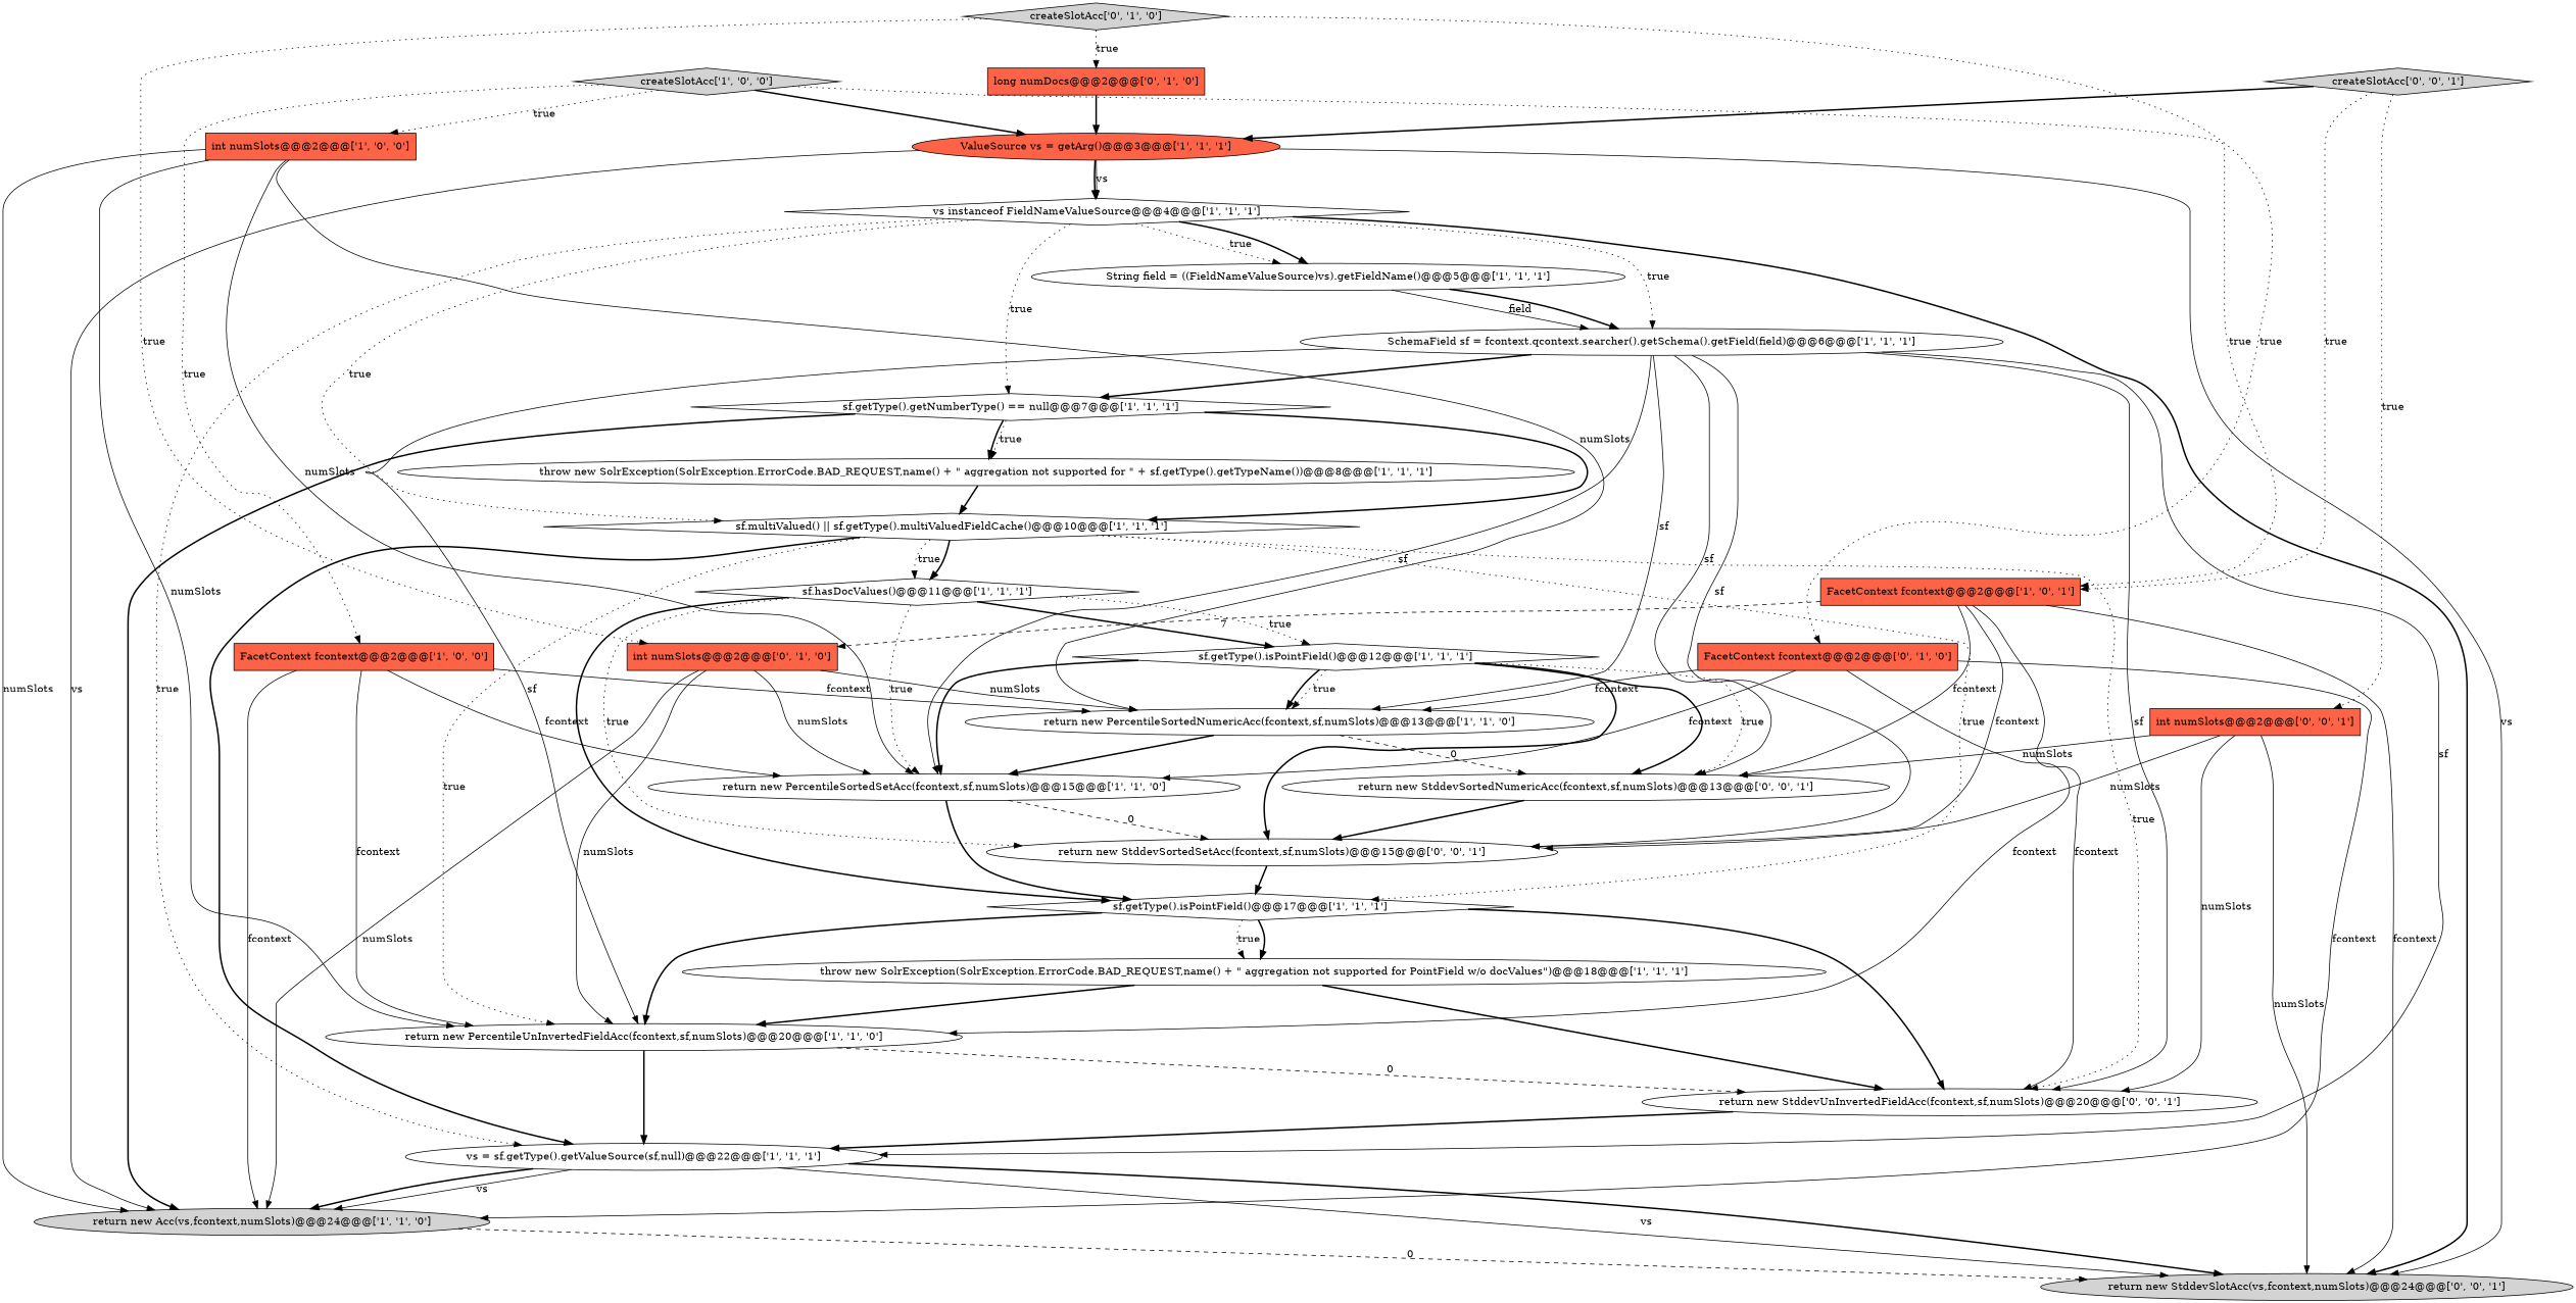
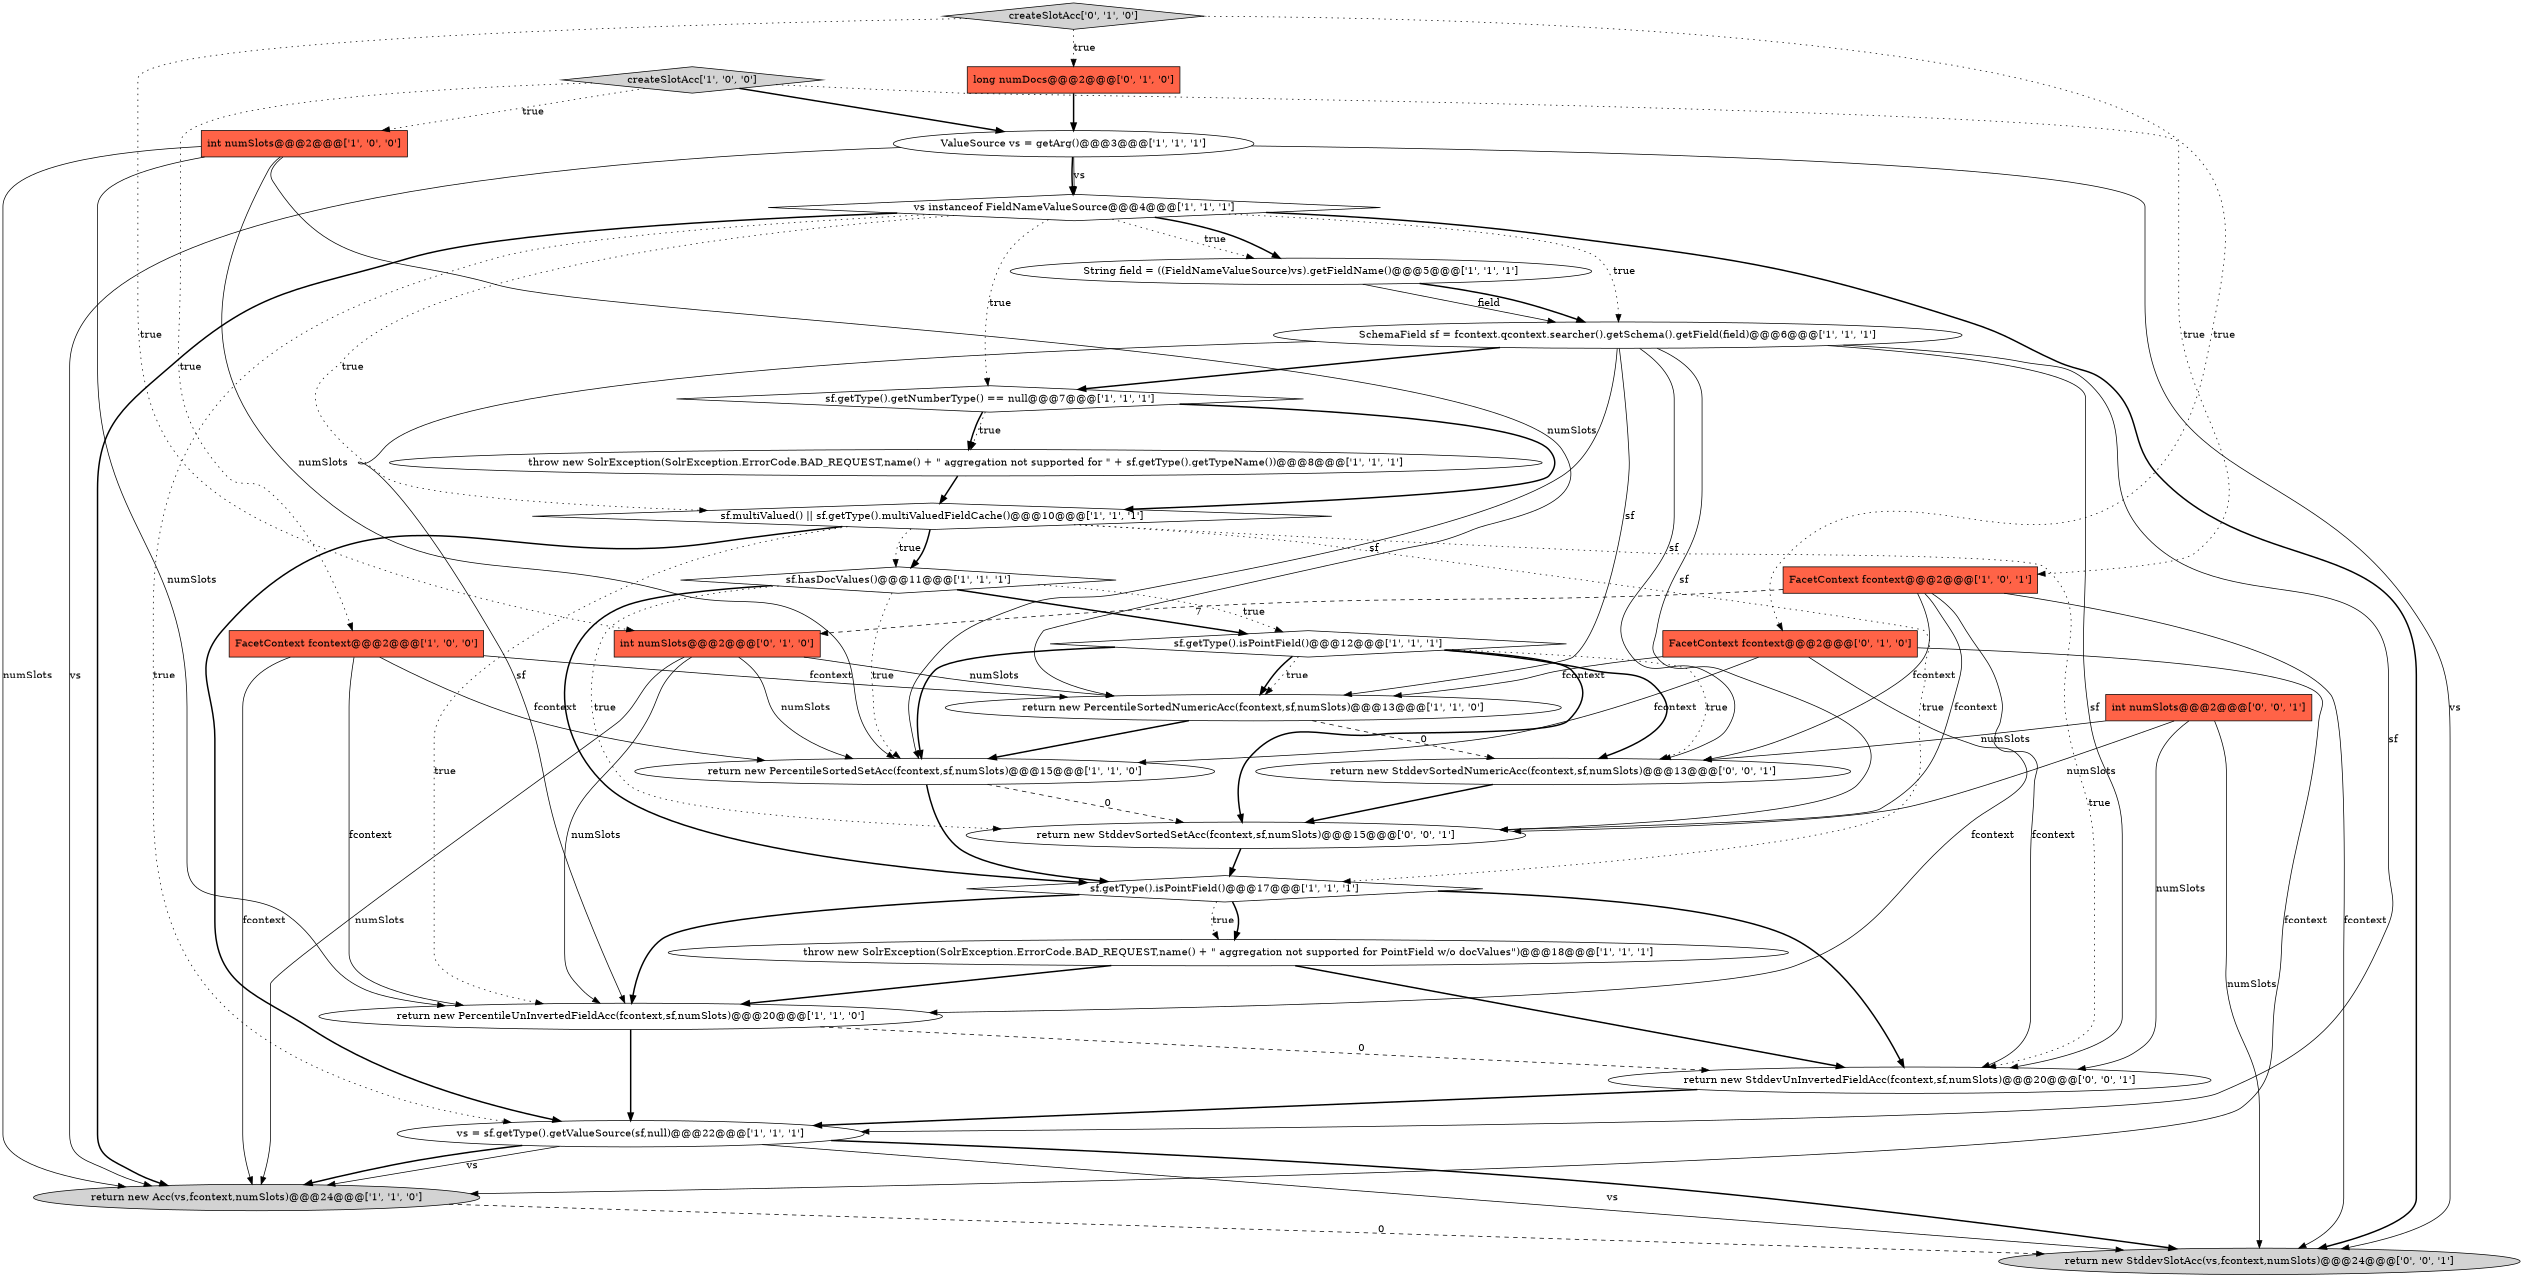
  digraph {
    node [fillcolor=white shape=ellipse style=filled]
    edge [style=solid]
    n1 [fillcolor=tomato label="int numSlots@@@2@@@['1', '0', '0']" shape=box]
    n2 [label="return new PercentileUnInvertedFieldAcc(fcontext,sf,numSlots)@@@20@@@['1', '1', '0']"]
    n3 [label="return new PercentileSortedNumericAcc(fcontext,sf,numSlots)@@@13@@@['1', '1', '0']"]
    n4 [fillcolor=lightgray label="return new Acc(vs,fcontext,numSlots)@@@24@@@['1', '1', '0']"]
    n5 [label="return new PercentileSortedSetAcc(fcontext,sf,numSlots)@@@15@@@['1', '1', '0']"]
    n6 [label="return new StddevUnInvertedFieldAcc(fcontext,sf,numSlots)@@@20@@@['0', '0', '1']"]
    n7 [label="vs = sf.getType().getValueSource(sf,null)@@@22@@@['1', '1', '1']"]
    n8 [label="return new StddevSortedNumericAcc(fcontext,sf,numSlots)@@@13@@@['0', '0', '1']"]
    n9 [fillcolor=lightgray label="return new StddevSlotAcc(vs,fcontext,numSlots)@@@24@@@['0', '0', '1']"]
    n10 [label="return new StddevSortedSetAcc(fcontext,sf,numSlots)@@@15@@@['0', '0', '1']"]
    n11 [label="sf.getType().isPointField()@@@17@@@['1', '1', '1']" shape=diamond]
    n12 [fillcolor=tomato label="int numSlots@@@2@@@['0', '0', '1']" shape=box]
    n13 [label="vs instanceof FieldNameValueSource@@@4@@@['1', '1', '1']" shape=diamond]
    n14 [label="sf.multiValued() || sf.getType().multiValuedFieldCache()@@@10@@@['1', '1', '1']" shape=diamond]
    n15 [label="SchemaField sf = fcontext.qcontext.searcher().getSchema().getField(field)@@@6@@@['1', '1', '1']"]
    n16 [label="String field = ((FieldNameValueSource)vs).getFieldName()@@@5@@@['1', '1', '1']"]
    n17 [label="sf.getType().getNumberType() == null@@@7@@@['1', '1', '1']" shape=diamond]
    n18 [label="sf.hasDocValues()@@@11@@@['1', '1', '1']" shape=diamond]
    n19 [label="throw new SolrException(SolrException.ErrorCode.BAD_REQUEST,name() + \" aggregation not supported for \" + sf.getType().getTypeName())@@@8@@@['1', '1', '1']"]
    n20 [label="sf.getType().isPointField()@@@12@@@['1', '1', '1']" shape=diamond]
    n21 [label="throw new SolrException(SolrException.ErrorCode.BAD_REQUEST,name() + \" aggregation not supported for PointField w/o docValues\")@@@18@@@['1', '1', '1']"]
    n22 [fillcolor=tomato label="FacetContext fcontext@@@2@@@['1', '0', '0']" shape=box]
-   n23 [fillcolor=tomato label="ValueSource vs = getArg()@@@3@@@['1', '1', '1']"]
+   n23 [label="ValueSource vs = getArg()@@@3@@@['1', '1', '1']"]
    n24 [fillcolor=lightgray label="createSlotAcc['1', '0', '0']" shape=diamond]
    n25 [fillcolor=tomato label="FacetContext fcontext@@@2@@@['1', '0', '1']" shape=box]
    n26 [fillcolor=tomato label="int numSlots@@@2@@@['0', '1', '0']" shape=box]
-   n27 [fillcolor=lightgray label="createSlotAcc['0', '0', '1']" shape=diamond]
    n28 [fillcolor=tomato label="FacetContext fcontext@@@2@@@['0', '1', '0']" shape=box]
    n29 [fillcolor=lightgray label="createSlotAcc['0', '1', '0']" shape=diamond]
    n30 [fillcolor=tomato label="long numDocs@@@2@@@['0', '1', '0']" shape=box]
    n1 -> n2 [label=numSlots]
    n1 -> n3 [label=numSlots]
    n1 -> n4 [label=numSlots]
    n1 -> n5 [label=numSlots]
    n2 -> n6 [label=0 style=dashed]
    n2 -> n7 [style=bold]
    n3 -> n5 [style=bold]
    n3 -> n8 [label=0 style=dashed]
    n4 -> n9 [label=0 style=dashed]
    n5 -> n10 [label=0 style=dashed]
    n5 -> n11 [style=bold]
    n6 -> n7 [style=bold]
    n7 -> n4 [label=vs]
    n7 -> n4 [style=bold]
    n7 -> n9 [label=vs]
    n7 -> n9 [style=bold]
    n8 -> n10 [style=bold]
    n10 -> n11 [style=bold]
    n11 -> n2 [style=bold]
    n11 -> n6 [style=bold]
    n11 -> n21 [style=bold]
    n11 -> n21 [label=true style=dotted]
    n12 -> n6 [label=numSlots]
    n12 -> n8 [label=numSlots]
    n12 -> n9 [label=numSlots]
    n12 -> n10 [label=numSlots]
-   n17 -> n4 [style=bold]
+   n13 -> n4 [style=bold]
    n13 -> n7 [label=true style=dotted]
    n13 -> n9 [style=bold]
    n13 -> n14 [label=true style=dotted]
    n13 -> n15 [label=true style=dotted]
    n13 -> n16 [label=true style=dotted]
    n13 -> n16 [style=bold]
    n13 -> n17 [label=true style=dotted]
    n14 -> n2 [label=true style=dotted]
    n14 -> n6 [label=true style=dotted]
    n14 -> n7 [style=bold]
    n14 -> n11 [label=true style=dotted]
    n14 -> n18 [label=true style=dotted]
    n14 -> n18 [style=bold]
    n15 -> n2 [label=sf]
    n15 -> n3 [label=sf]
    n15 -> n5 [label=sf]
    n15 -> n6 [label=sf]
    n15 -> n7 [label=sf]
    n15 -> n8 [label=sf]
    n15 -> n10 [label=sf]
    n15 -> n17 [style=bold]
    n16 -> n15 [label=field]
    n16 -> n15 [style=bold]
    n17 -> n14 [style=bold]
    n17 -> n19 [label=true style=dotted]
    n17 -> n19 [style=bold]
    n18 -> n5 [label=true style=dotted]
    n18 -> n10 [label=true style=dotted]
    n18 -> n11 [style=bold]
    n18 -> n20 [label=true style=dotted]
    n18 -> n20 [style=bold]
    n19 -> n14 [style=bold]
    n20 -> n3 [style=bold]
    n20 -> n3 [label=true style=dotted]
    n20 -> n5 [style=bold]
    n20 -> n8 [label=true style=dotted]
    n20 -> n8 [style=bold]
    n20 -> n10 [style=bold]
    n21 -> n2 [style=bold]
    n21 -> n6 [style=bold]
    n22 -> n2 [label=fcontext]
    n22 -> n3 [label=fcontext]
    n22 -> n4 [label=fcontext]
    n22 -> n5 [label=fcontext]
    n23 -> n4 [label=vs]
    n23 -> n9 [label=vs]
    n23 -> n13 [style=bold]
    n23 -> n13 [label=vs]
    n24 -> n1 [label=true style=dotted]
    n24 -> n22 [label=true style=dotted]
    n24 -> n23 [style=bold]
    n24 -> n25 [label=true style=dotted]
    n25 -> n6 [label=fcontext]
    n25 -> n8 [label=fcontext]
    n25 -> n9 [label=fcontext]
    n25 -> n10 [label=fcontext]
    n25 -> n26 [label=7 style=dashed]
    n26 -> n2 [label=numSlots]
    n26 -> n3 [label=numSlots]
    n26 -> n4 [label=numSlots]
    n26 -> n5 [label=numSlots]
-   n27 -> n12 [label=true style=dotted]
-   n27 -> n23 [style=bold]
-   n27 -> n25 [label=true style=dotted]
    n28 -> n2 [label=fcontext]
    n28 -> n3 [label=fcontext]
    n28 -> n4 [label=fcontext]
    n28 -> n5 [label=fcontext]
    n29 -> n26 [label=true style=dotted]
    n29 -> n28 [label=true style=dotted]
    n29 -> n30 [label=true style=dotted]
    n30 -> n23 [style=bold]
  }
